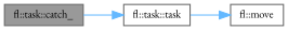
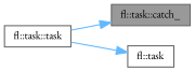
  digraph {
    fontname="EB Garamond"
    rankdir=LR
    node [color=grey40 fillcolor=white fontname="EB Garamond" fontsize=10 shape=box style=filled]
    edge [color=steelblue1 fontname="EB Garamond" fontsize=10 labelfontname=Helvetica labelfontsize=10 style=solid]
    n1 [color=gray40 fillcolor=grey60 fontcolor=black height=0.2 label="fl::task::catch_" width=0.4]
    n2 [height=0.2 label="fl::task::task" width=0.4]
-   n3 [height=0.2 label="fl::move" width=0.4]
-   n1 -> n2
+   n3 [height=0.2 label="fl::task" width=0.4]
+   n2 -> n1
    n2 -> n3
  }
